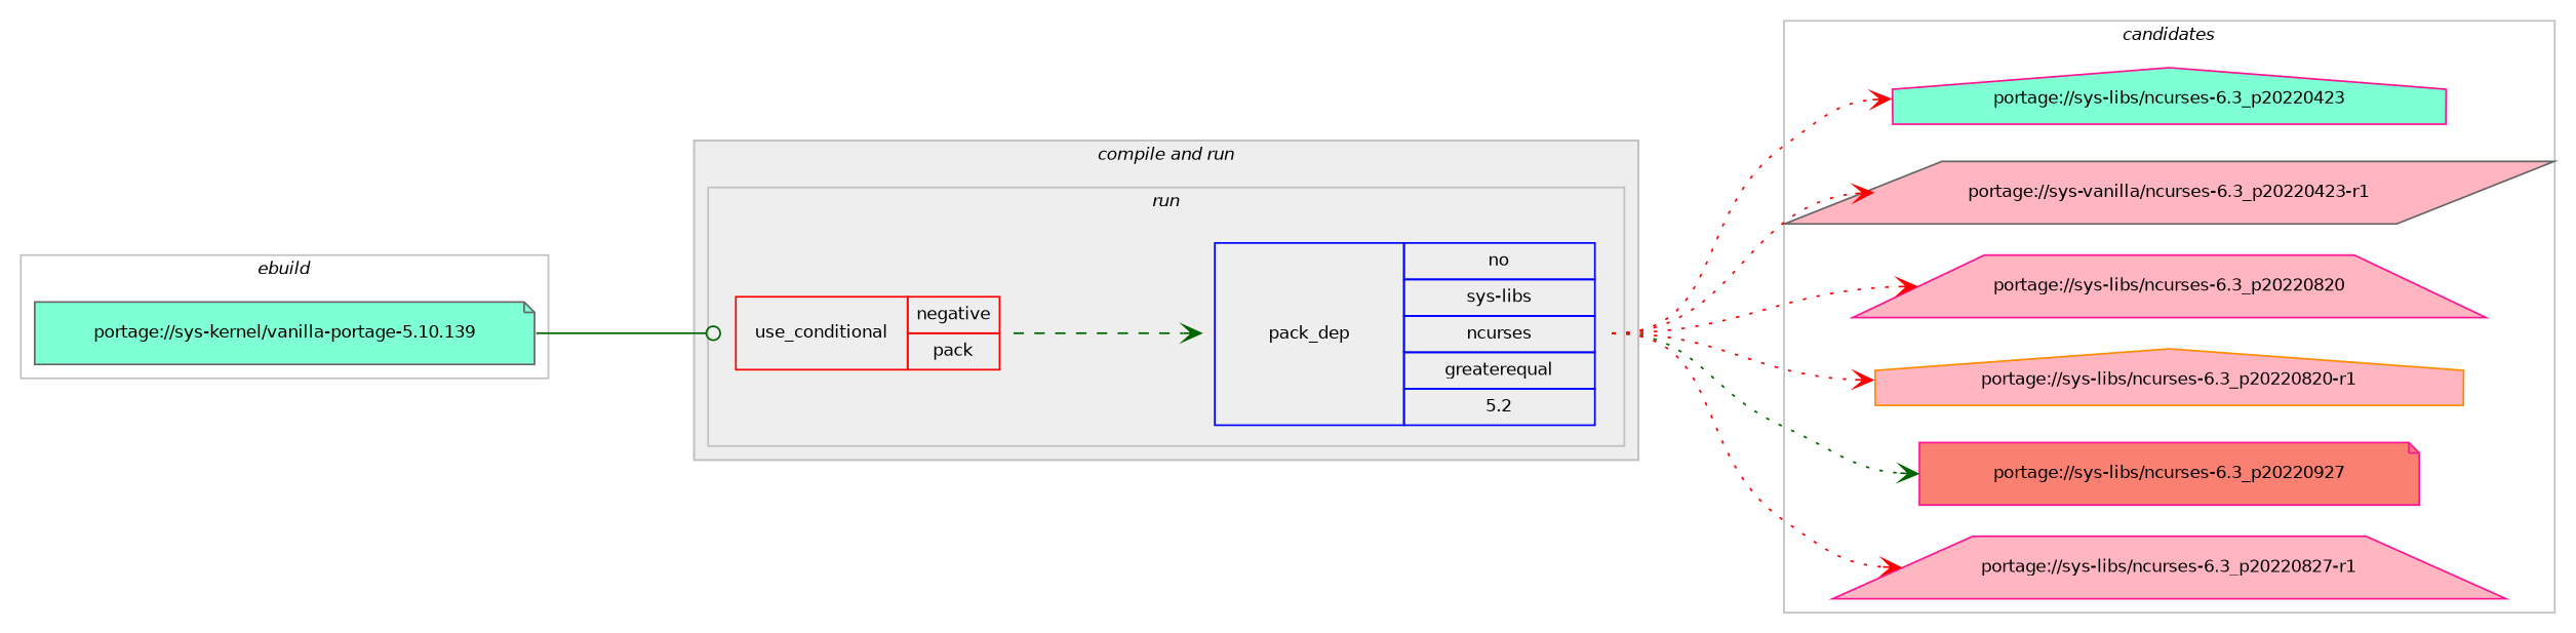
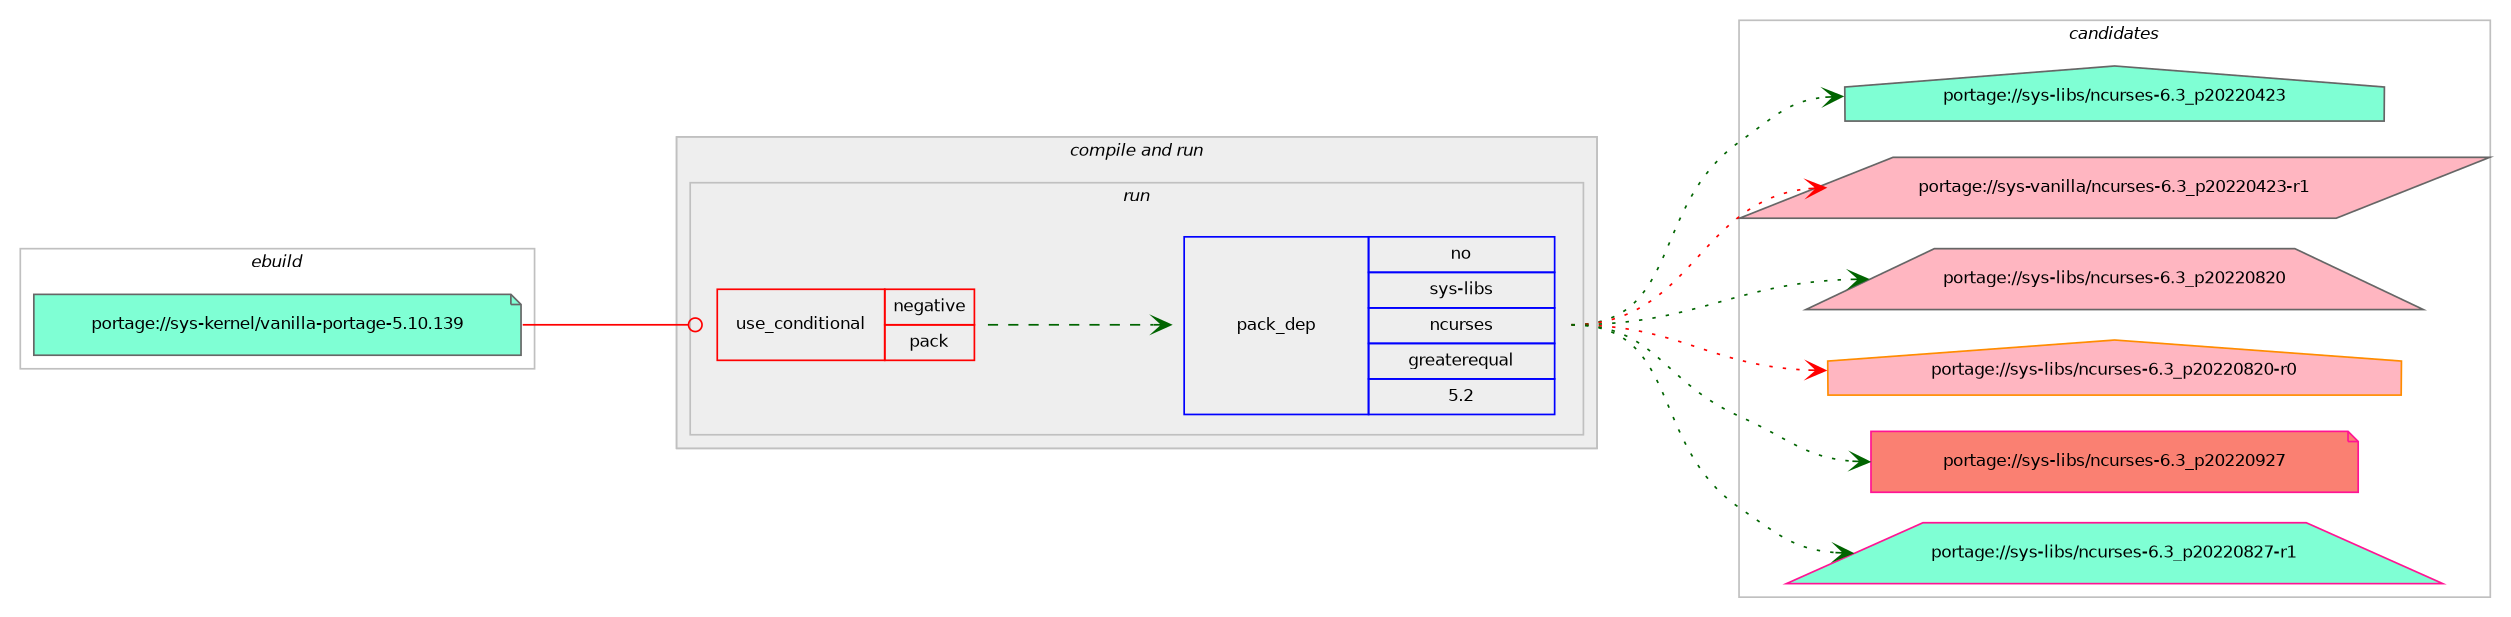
  digraph {
    compound=true
    concentrate=true
    fontname=Helvetica
    fontsize=10
    newrank=true
    rankdir=LR
    ranksep=1.5
    node [color=gray40 fillcolor=aquamarine fontname=Helvetica fontsize=10 shape=note style=filled]
    edge [arrowhead=vee color=darkgreen headport=w style=dotted tailport=e weight=100]
    n1 [label="portage://sys-kernel/vanilla-portage-5.10.139" width=4]
    n2 [color=blue label=<<TABLE BORDER="0" CELLBORDER="1" CELLSPACING="0" CELLPADDING="4" WIDTH="220"><TR><TD ROWSPAN="6" CELLPADDING="30">pack_dep</TD></TR><TR><TD WIDTH="110">no</TD></TR><TR><TD>sys-libs</TD></TR><TR><TD>ncurses</TD></TR><TR><TD>greaterequal</TD></TR><TR><TD>5.2</TD></TR></TABLE>> shape=none fillcolor="" style=""]
    n3 [color=red label=<<TABLE BORDER="0" CELLBORDER="1" CELLSPACING="0" CELLPADDING="4"><TR><TD ROWSPAN="3" CELLPADDING="10">use_conditional</TD></TR><TR><TD>negative</TD></TR><TR><TD>pack</TD></TR></TABLE>> shape=none fillcolor="" style=""]
-   n4 [color=deeppink label="portage://sys-libs/ncurses-6.3_p20220423" shape=house width=4]
+   n4 [label="portage://sys-libs/ncurses-6.3_p20220423" shape=house width=4]
    n5 [fillcolor=lightpink label="portage://sys-vanilla/ncurses-6.3_p20220423-r1" shape=parallelogram width=4]
-   n6 [color=deeppink fillcolor=lightpink label="portage://sys-libs/ncurses-6.3_p20220820" shape=trapezium width=4]
-   n7 [color=darkorange fillcolor=lightpink label="portage://sys-libs/ncurses-6.3_p20220820-r1" shape=house width=4]
+   n6 [fillcolor=lightpink label="portage://sys-libs/ncurses-6.3_p20220820" shape=trapezium width=4]
+   n7 [color=darkorange fillcolor=lightpink label="portage://sys-libs/ncurses-6.3_p20220820-r0" shape=house width=4]
    n8 [color=deeppink fillcolor=salmon label="portage://sys-libs/ncurses-6.3_p20220927" width=4]
-   n9 [color=deeppink fillcolor=lightpink label="portage://sys-libs/ncurses-6.3_p20220827-r1" shape=trapezium width=4]
+   n9 [color=deeppink label="portage://sys-libs/ncurses-6.3_p20220827-r1" shape=trapezium width=4]
    subgraph cluster_1 {
      color=gray
      label=<<i>dependencies</i>>
      subgraph cluster_2 {
        color=gray
        fillcolor="#eeeeee"
        label=<<i>compile</i>>
        style=filled
      }
      subgraph cluster_3 {
        color=gray
        fillcolor="#eeeeee"
        label=<<i>compile and run</i>>
        style=filled
      }
      subgraph cluster_4 {
        color=gray
        fillcolor="#eeeeee"
        label=<<i>run</i>>
        style=filled
        subgraph sub_5 {
          color=gray
          fillcolor="#eeeeee"
          label=<<i>run</i>>
          style=filled
          n3
          subgraph sub_6 {
            color=gray
            fillcolor="#eeeeee"
            label=<<i>run</i>>
            style=filled
            n2
          }
        }
      }
    }
    subgraph cluster_7 {
      color=gray
      label=<<i>ebuild</i>>
      rank=same
      n1
    }
    subgraph cluster_8 {
      color=gray
      label=<<i>candidates</i>>
      rank=same
      subgraph sub_9 {
        color=black
        label=<<i>candidates</i>>
        nodesep=1
        rank=same
        n4
        n5
        n6
        n7
        n8
        n9
      }
    }
-   n1 -> n3 [arrowhead=odot style=solid weight=20]
-   n2 -> n4 [color=red]
+   n1 -> n3 [arrowhead=odot color=red style=solid weight=20]
+   n2 -> n4
    n2 -> n5 [color=red]
-   n2 -> n6 [color=red]
+   n2 -> n6
    n2 -> n7 [color=red]
    n2 -> n8
-   n2 -> n9 [color=red]
+   n2 -> n9
    n3 -> n2 [style=dashed weight=20]
  }
